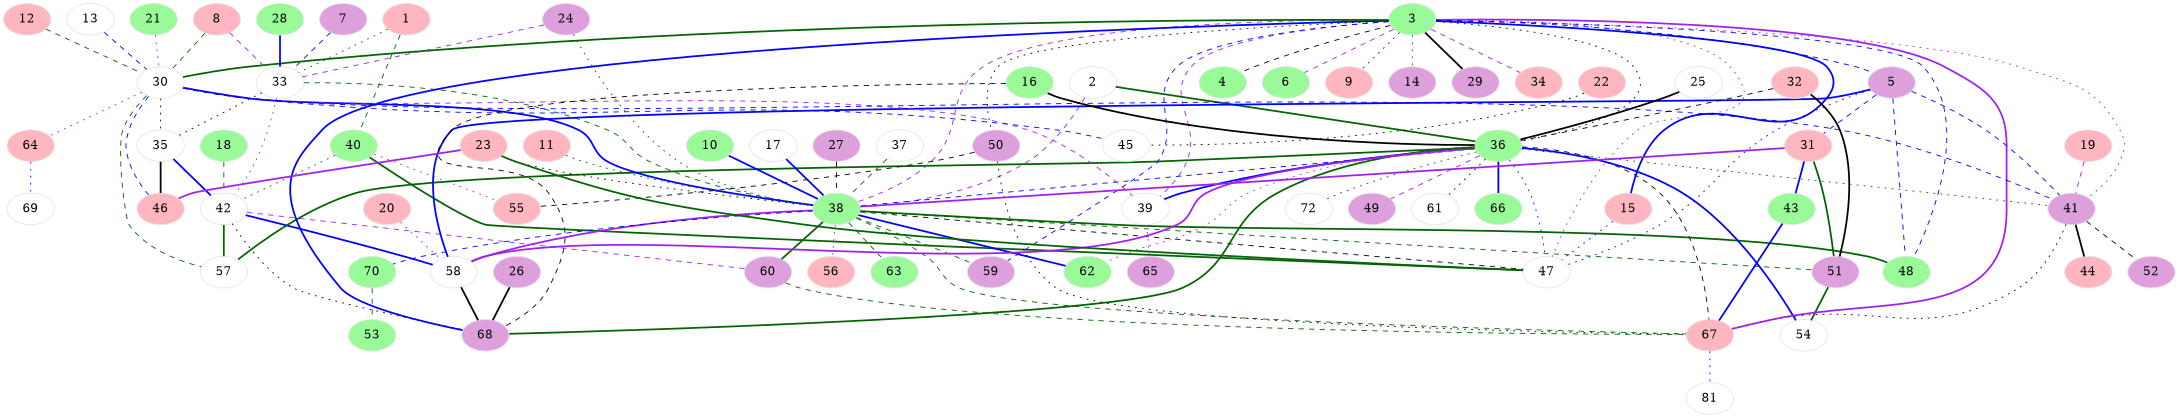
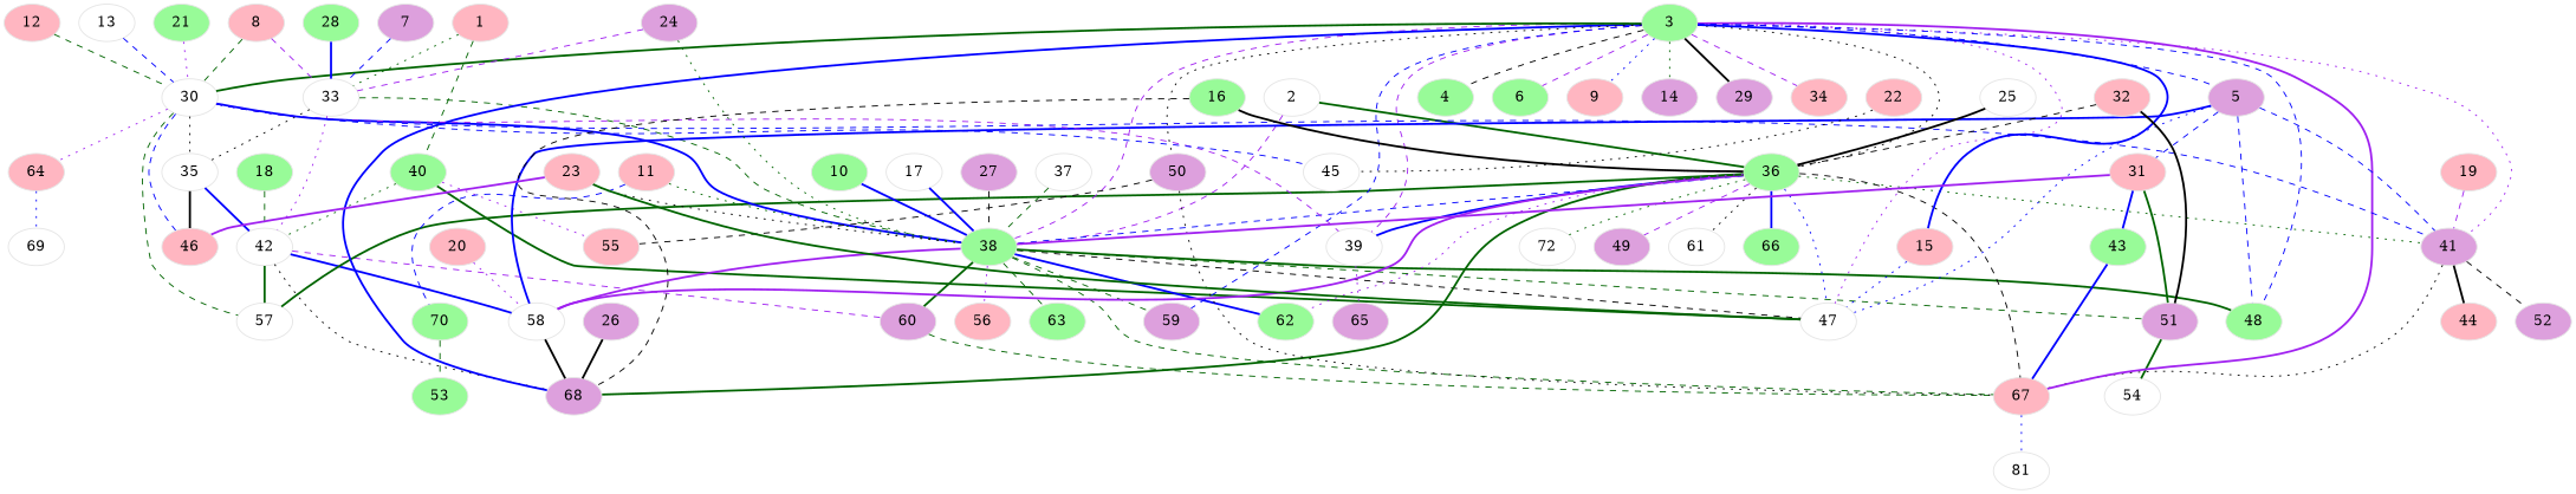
  graph {
    node [color=gray90 fillcolor=white style=filled]
    edge [color=blue style=dashed weight=1.0]
    33
    1 [fillcolor=lightpink]
    40 [fillcolor=palegreen]
    38 [fillcolor=palegreen]
    42
    35
    47
    55 [fillcolor=lightpink]
    2
    36 [fillcolor=palegreen]
    39
    41 [fillcolor=plum]
    67 [fillcolor=lightpink]
    68 [fillcolor=plum]
    58
    57
    49 [fillcolor=plum]
    54
    61
    62 [fillcolor=palegreen]
    66 [fillcolor=palegreen]
    72
    48 [fillcolor=palegreen]
    59 [fillcolor=plum]
    51 [fillcolor=plum]
    56 [fillcolor=lightpink]
    60 [fillcolor=plum]
    63 [fillcolor=palegreen]
    70 [fillcolor=palegreen]
    3 [fillcolor=palegreen]
    4 [fillcolor=palegreen]
    5 [fillcolor=plum]
    6 [fillcolor=palegreen]
    9 [fillcolor=lightpink]
    14 [fillcolor=plum]
    15 [fillcolor=lightpink]
    29 [fillcolor=plum]
    30
    34 [fillcolor=lightpink]
    50 [fillcolor=plum]
    31 [fillcolor=lightpink]
    45
    46 [fillcolor=lightpink]
    64 [fillcolor=lightpink]
    65 [fillcolor=plum]
    44 [fillcolor=lightpink]
    52 [fillcolor=plum]
    n48 [label=81]
    43 [fillcolor=palegreen]
    7 [fillcolor=plum]
    8 [fillcolor=lightpink]
    10 [fillcolor=palegreen]
    11 [fillcolor=lightpink]
    12 [fillcolor=lightpink]
    13
    16 [fillcolor=palegreen]
    17
    18 [fillcolor=palegreen]
    19 [fillcolor=lightpink]
    20 [fillcolor=lightpink]
    21 [fillcolor=palegreen]
    22 [fillcolor=lightpink]
    23 [fillcolor=lightpink]
    24 [fillcolor=plum]
    25
    26 [fillcolor=plum]
    27 [fillcolor=plum]
    28 [fillcolor=palegreen]
    69
    32 [fillcolor=lightpink]
    37
    53 [fillcolor=palegreen]
    33 -- 38 [color=darkgreen weight=2.0]
    33 -- 42 [color=purple style=dotted weight=2.0]
    33 -- 35 [color=black style=dotted]
    1 -- 33 [color=darkgreen style=dotted]
    1 -- 40 [color=darkgreen]
    40 -- 42 [color=darkgreen style=dotted weight=2.0]
    40 -- 47 [color=darkgreen style=bold]
    40 -- 55 [color=purple style=dotted]
    38 -- 47 [color=black]
    38 -- 67 [color=darkgreen]
    38 -- 58 [color=purple style=bold weight=2.0]
    38 -- 62 [style=bold]
    38 -- 48 [color=darkgreen style=bold]
    38 -- 59 [color=darkgreen]
    38 -- 51 [color=darkgreen]
    38 -- 56 [color=purple style=dotted]
    38 -- 60 [color=darkgreen style=bold]
    38 -- 63 [color=darkgreen]
-   38 -- 70
+   11 -- 70
    42 -- 68 [color=black style=dotted]
    42 -- 58 [style=bold]
    42 -- 57 [color=darkgreen style=bold]
    42 -- 60 [color=purple]
    35 -- 42 [style=bold]
    35 -- 46 [color=black style=bold]
    2 -- 38 [color=purple]
    2 -- 36 [color=darkgreen style=bold]
    36 -- 38
    36 -- 47 [style=dotted]
    36 -- 39 [style=bold]
    36 -- 41 [color=darkgreen style=dotted]
    36 -- 67 [color=black weight=3.0]
    36 -- 68 [color=darkgreen style=bold]
    36 -- 58 [color=purple style=bold]
    36 -- 57 [color=darkgreen style=bold]
    36 -- 49 [color=purple]
-   36 -- 54 [style=bold]
    36 -- 61 [color=black style=dotted]
    36 -- 62 [color=purple style=dotted]
    36 -- 66 [style=bold]
    36 -- 72 [color=darkgreen style=dotted]
    39 -- 65 [color=purple style=dotted]
    41 -- 67 [color=black style=dotted]
    41 -- 44 [color=black style=bold]
    41 -- 52 [color=black]
    67 -- n48 [style=dotted]
    58 -- 68 [color=black style=bold]
    51 -- 54 [color=darkgreen style=bold]
    60 -- 67 [color=darkgreen]
    70 -- 53 [color=darkgreen]
    3 -- 38 [color=purple weight=2.0]
    3 -- 47 [color=purple style=dotted]
    3 -- 36 [color=black style=dotted weight=3.0]
    3 -- 39 [color=purple weight=2.0]
    3 -- 41 [color=purple style=dotted]
    3 -- 67 [color=purple style=bold]
    3 -- 68 [style=bold]
    3 -- 48
    3 -- 59
    3 -- 4 [color=black]
    3 -- 5
    3 -- 6 [color=purple]
    3 -- 9 [style=dotted]
    3 -- 14 [color=darkgreen style=dotted]
    3 -- 15 [style=bold]
    3 -- 29 [color=black style=bold]
    3 -- 30 [color=darkgreen style=bold]
    3 -- 34 [color=purple]
    3 -- 50 [color=black style=dotted]
    5 -- 47 [style=dotted weight=2.0]
    5 -- 41
    5 -- 58 [style=bold]
    5 -- 48
    5 -- 31
    15 -- 47 [style=dotted]
    30 -- 38 [style=bold]
    30 -- 35 [color=black style=dotted]
    30 -- 39 [color=purple]
    30 -- 41
    30 -- 57 [color=darkgreen]
    30 -- 45
    30 -- 46
    30 -- 64 [color=purple style=dotted]
    50 -- 55 [color=black]
    50 -- 67 [color=black style=dotted]
    31 -- 38 [color=purple style=bold]
    31 -- 51 [color=darkgreen style=bold]
    31 -- 43 [style=bold]
    64 -- 69 [style=dotted]
    43 -- 67 [style=bold]
    7 -- 33
    8 -- 33 [color=purple]
    8 -- 30 [color=darkgreen]
    10 -- 38 [style=bold]
    11 -- 38 [color=darkgreen style=dotted]
    12 -- 30 [color=darkgreen]
    13 -- 30
    16 -- 36 [color=black style=bold]
    16 -- 68 [color=black]
    17 -- 38 [style=bold]
    18 -- 42 [color=darkgreen]
    19 -- 41 [color=purple]
    20 -- 58 [color=purple style=dotted]
    21 -- 30 [color=purple style=dotted]
    22 -- 45 [color=black style=dotted]
    23 -- 38 [color=black style=dotted]
    23 -- 47 [color=darkgreen style=bold weight=2.0]
    23 -- 46 [color=purple style=bold]
    24 -- 33 [color=purple]
    24 -- 38 [color=darkgreen style=dotted]
    25 -- 36 [color=black style=bold]
    26 -- 68 [color=black style=bold]
    27 -- 38 [color=black]
    28 -- 33 [style=bold]
    32 -- 36 [color=black]
    32 -- 51 [color=black style=bold]
    37 -- 38 [color=darkgreen]
  }
